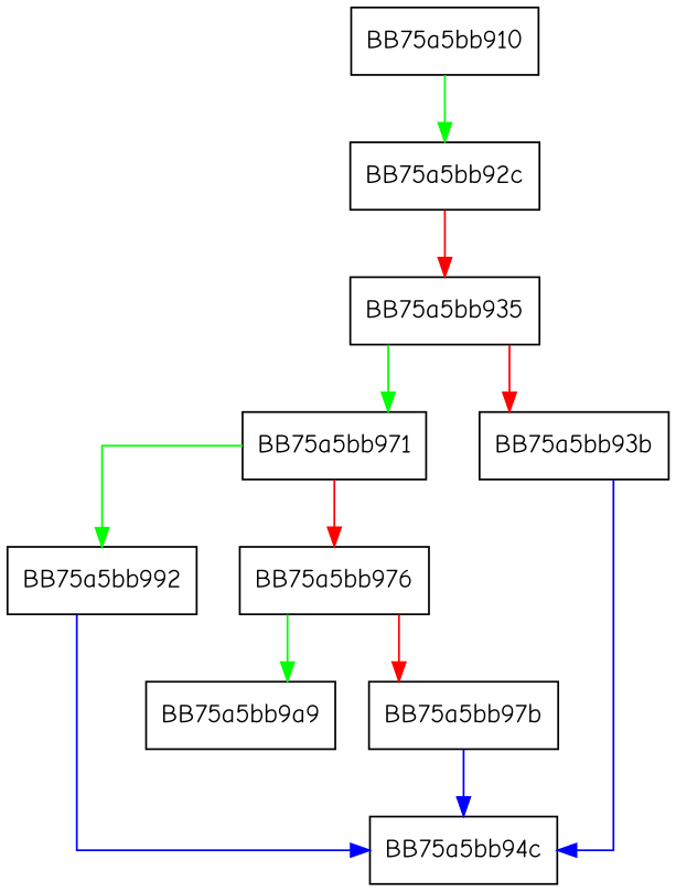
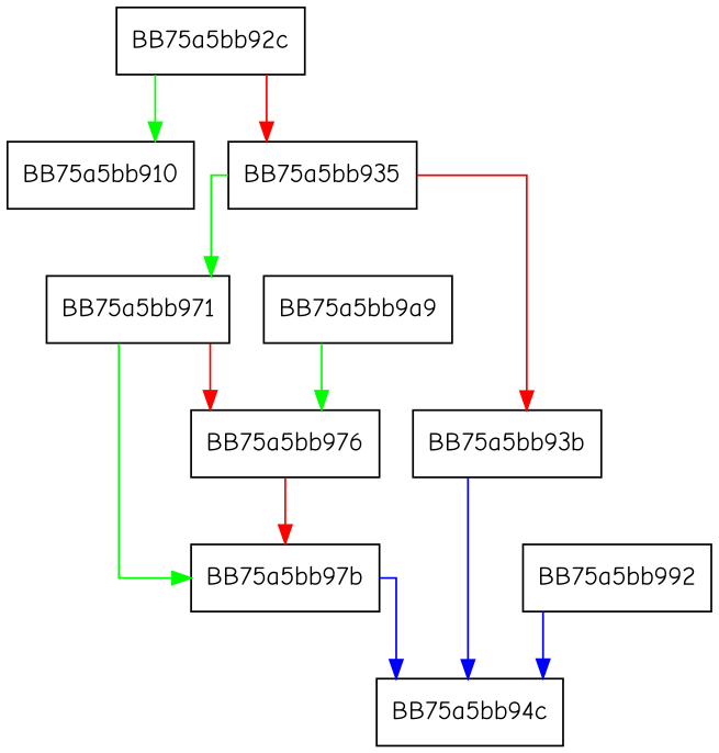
  digraph {
    fontname="Comic Neue"
    splines=ortho
    node [fontname="Comic Neue" shape=box]
    edge [color=green fontname="Comic Neue"]
    BB75a5bb910
    BB75a5bb92c
    n3 [label=BB75a5bb935]
    BB75a5bb971
    BB75a5bb93b
    BB75a5bb992
    BB75a5bb976
    BB75a5bb94c
    BB75a5bb9a9
    BB75a5bb97b
-   BB75a5bb910 -> BB75a5bb92c
+   BB75a5bb92c -> BB75a5bb910
    BB75a5bb92c -> n3 [color=red]
    n3 -> BB75a5bb971
    n3 -> BB75a5bb93b [color=red]
-   BB75a5bb971 -> BB75a5bb992
+   BB75a5bb971 -> BB75a5bb97b
    BB75a5bb971 -> BB75a5bb976 [color=red]
    BB75a5bb93b -> BB75a5bb94c [color=blue]
    BB75a5bb992 -> BB75a5bb94c [color=blue]
-   BB75a5bb976 -> BB75a5bb9a9
+   BB75a5bb9a9 -> BB75a5bb976
    BB75a5bb976 -> BB75a5bb97b [color=red]
    BB75a5bb97b -> BB75a5bb94c [color=blue]
  }
